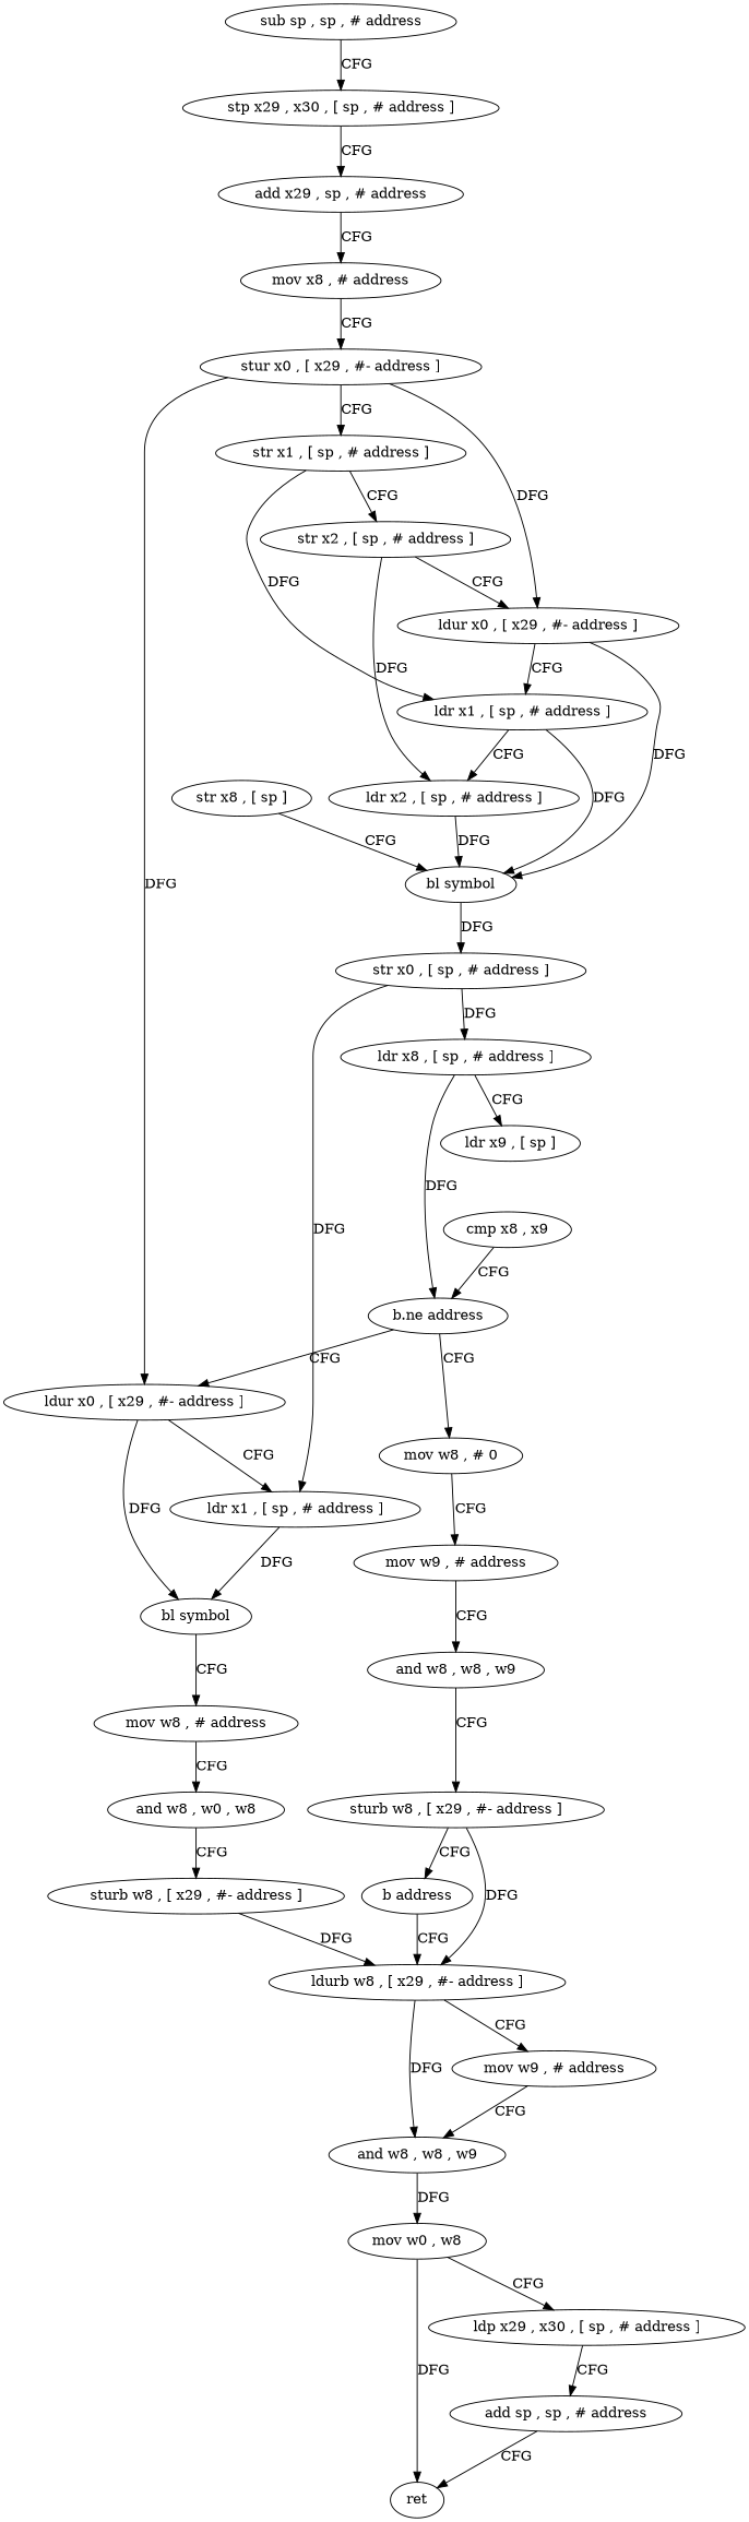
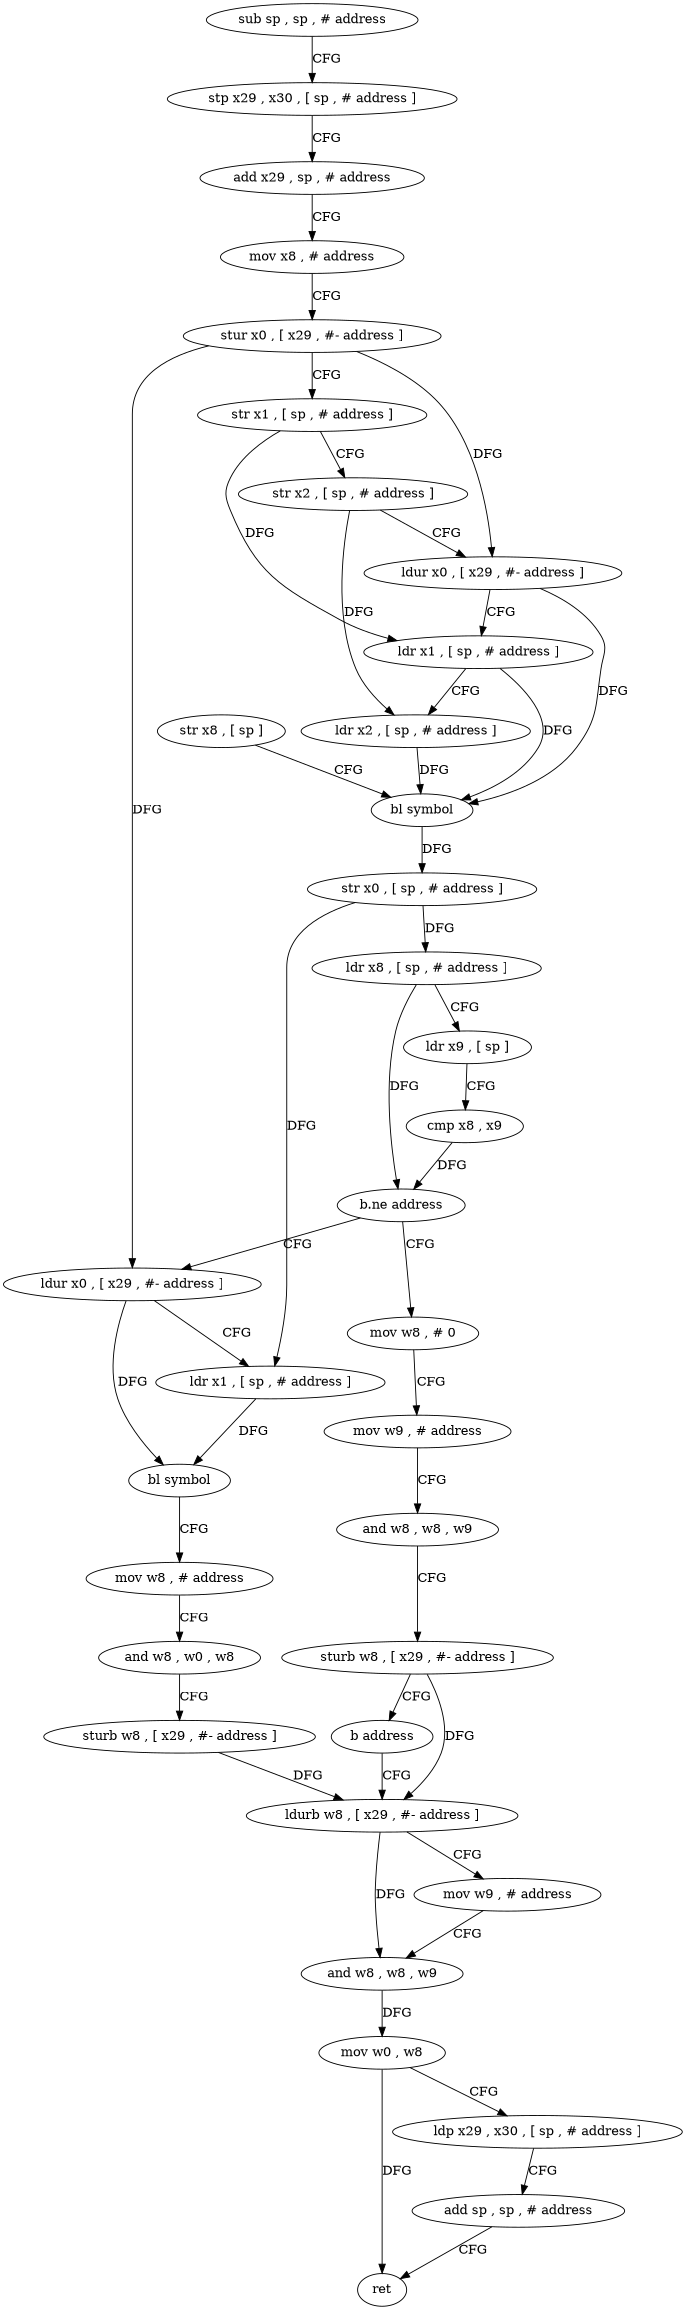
  digraph {
    n1 [label="sub sp , sp , # address"]
    n2 [label="stp x29 , x30 , [ sp , # address ]"]
    n3 [label="add x29 , sp , # address"]
    n4 [label="mov x8 , # address"]
    n5 [label="stur x0 , [ x29 , #- address ]"]
    n6 [label="str x1 , [ sp , # address ]"]
    n7 [label="ldur x0 , [ x29 , #- address ]"]
    n8 [label="ldur x0 , [ x29 , #- address ]"]
    n9 [label="str x2 , [ sp , # address ]"]
    n10 [label="ldr x1 , [ sp , # address ]"]
    n11 [label="bl symbol"]
    n12 [label="ldr x1 , [ sp , # address ]"]
    n13 [label="bl symbol"]
    n14 [label="ldr x2 , [ sp , # address ]"]
    n15 [label="str x0 , [ sp , # address ]"]
    n16 [label="str x8 , [ sp ]"]
    n17 [label="ldr x8 , [ sp , # address ]"]
    n18 [label="ldr x9 , [ sp ]"]
    n19 [label="b.ne address"]
    n20 [label="cmp x8 , x9"]
    n21 [label="mov w8 , # 0"]
    n22 [label="mov w9 , # address"]
    n23 [label="mov w8 , # address"]
    n24 [label="and w8 , w8 , w9"]
    n25 [label="and w8 , w0 , w8"]
    n26 [label="sturb w8 , [ x29 , #- address ]"]
    n27 [label="ldurb w8 , [ x29 , #- address ]"]
    n28 [label="mov w9 , # address"]
    n29 [label="and w8 , w8 , w9"]
    n30 [label="mov w0 , w8"]
    n31 [label="sturb w8 , [ x29 , #- address ]"]
    n32 [label="b address"]
    n33 [label="ldp x29 , x30 , [ sp , # address ]"]
    n34 [label=ret]
    n35 [label="add sp , sp , # address"]
    n1 -> n2 [label=CFG]
    n2 -> n3 [label=CFG]
    n3 -> n4 [label=CFG]
    n4 -> n5 [label=CFG]
    n5 -> n6 [label=CFG]
    n5 -> n7 [label=DFG]
    n5 -> n8 [label=DFG]
    n6 -> n9 [label=CFG]
    n6 -> n10 [label=DFG]
    n7 -> n10 [label=CFG]
    n7 -> n11 [label=DFG]
    n8 -> n12 [label=CFG]
    n8 -> n13 [label=DFG]
    n9 -> n7 [label=CFG]
    n9 -> n14 [label=DFG]
    n10 -> n11 [label=DFG]
    n10 -> n14 [label=CFG]
    n11 -> n15 [label=DFG]
    n12 -> n13 [label=DFG]
    n13 -> n23 [label=CFG]
    n14 -> n11 [label=DFG]
    n15 -> n12 [label=DFG]
    n15 -> n17 [label=DFG]
    n16 -> n11 [label=CFG]
    n17 -> n18 [label=CFG]
    n17 -> n19 [label=DFG]
+   n18 -> n20 [label=CFG]
    n19 -> n8 [label=CFG]
    n19 -> n21 [label=CFG]
-   n20 -> n19 [label=CFG]
+   n20 -> n19 [label=DFG]
    n21 -> n22 [label=CFG]
    n22 -> n24 [label=CFG]
    n23 -> n25 [label=CFG]
    n24 -> n31 [label=CFG]
    n25 -> n26 [label=CFG]
    n26 -> n27 [label=DFG]
    n27 -> n28 [label=CFG]
    n27 -> n29 [label=DFG]
    n28 -> n29 [label=CFG]
    n29 -> n30 [label=DFG]
    n30 -> n33 [label=CFG]
    n30 -> n34 [label=DFG]
    n31 -> n27 [label=DFG]
    n31 -> n32 [label=CFG]
    n32 -> n27 [label=CFG]
    n33 -> n35 [label=CFG]
    n35 -> n34 [label=CFG]
  }
